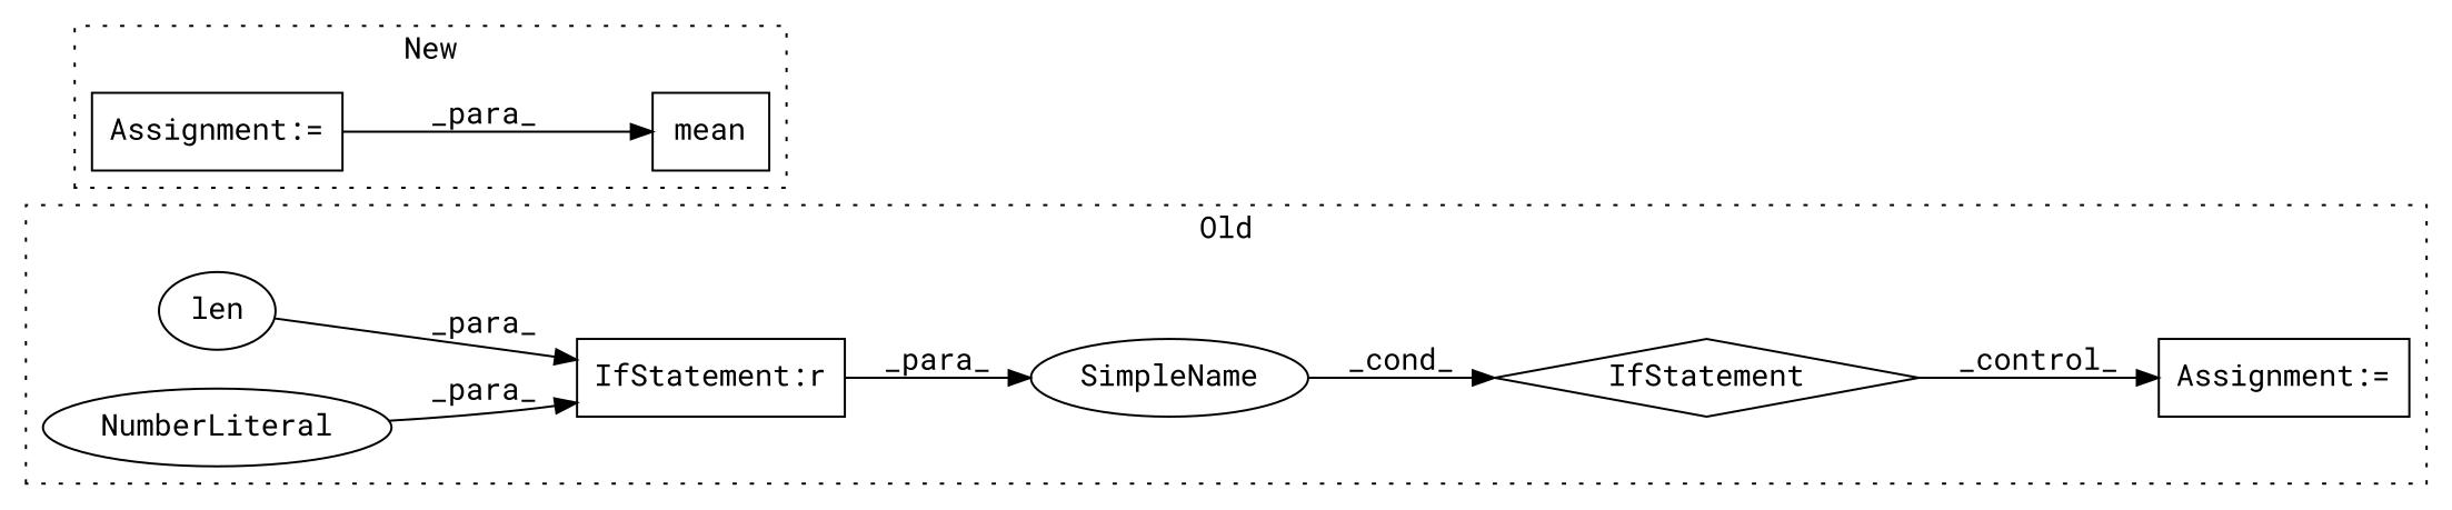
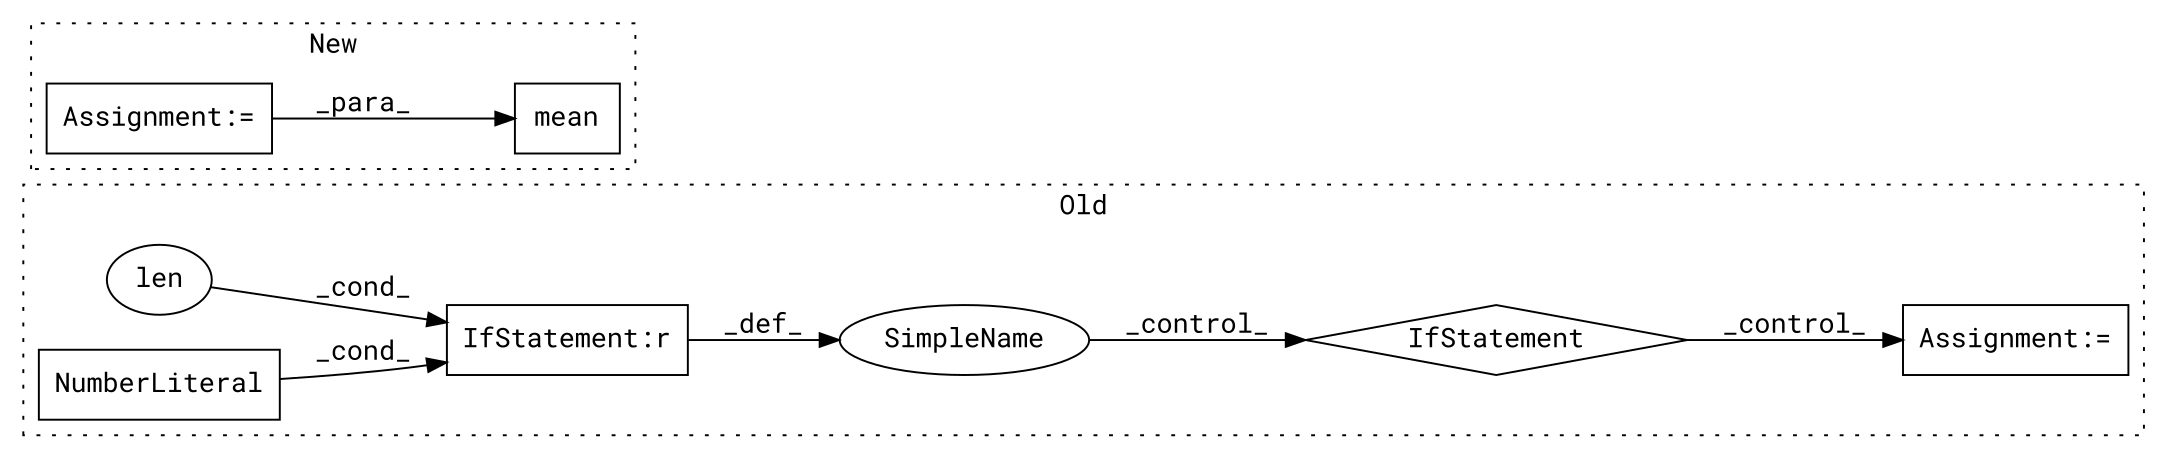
  digraph {
    fontname="Roboto Mono"
    rankdir=LR
    node [a=32 fontname="Roboto Mono" l=1 shape=box]
    edge [fontname="Roboto Mono"]
    n1 [l="4,1" label=len s="958,968" shape=ellipse]
    n2 [a=7 label="Assignment:=" s=1010]
    n3 [a=25 l="4,2" label=IfStatement s="954,974" shape=diamond]
    n4 [a=42 label=SimpleName shape=ellipse l=""]
    n5 [a=27 l=4 label="IfStatement:r" s=969]
-   n6 [a=34 label=NumberLiteral s=973 shape=ellipse]
+   n6 [a=34 label=NumberLiteral s=973]
    n7 [l="5,1" label=mean s="910,936"]
    n8 [a=7 label="Assignment:=" s=664]
    subgraph cluster_1 {
      label=Old
      style=dotted
      n1
      n2
      n3
      n4
      n5
      n6
    }
    subgraph cluster_2 {
      label=New
      style=dotted
      n7
      n8
    }
-   n1 -> n5 [label=_para_]
+   n1 -> n5 [label=_cond_]
    n3 -> n2 [label=_control_]
-   n4 -> n3 [label=_cond_]
-   n5 -> n4 [label=_para_]
-   n6 -> n5 [label=_para_]
+   n4 -> n3 [label=_control_]
+   n5 -> n4 [label=_def_]
+   n6 -> n5 [label=_cond_]
    n8 -> n7 [label=_para_]
  }
